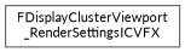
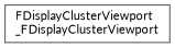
  digraph {
    rankdir=LR
    fontname=Lato
-   n1 [color=grey40 fillcolor=white fontname=Lato fontsize=10 height=0.2 label="FDisplayClusterViewport\l_RenderSettingsICVFX" shape=box style=filled width=0.4]
+   n1 [color=grey40 fillcolor=white fontname=Lato fontsize=10 height=0.2 label="FDisplayClusterViewport\l_FDisplayClusterViewport" shape=box style=filled width=0.4]
  }
